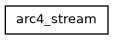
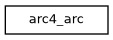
  digraph {
    rankdir=TB
-   n1 [color=black fillcolor=white fontname=Helvetica fontsize=10 height=0.2 label=arc4_stream shape=record style=filled width=0.4]
+   n1 [color=black fillcolor=white fontname=Helvetica fontsize=10 height=0.2 label=arc4_arc shape=record style=filled width=0.4]
  }
